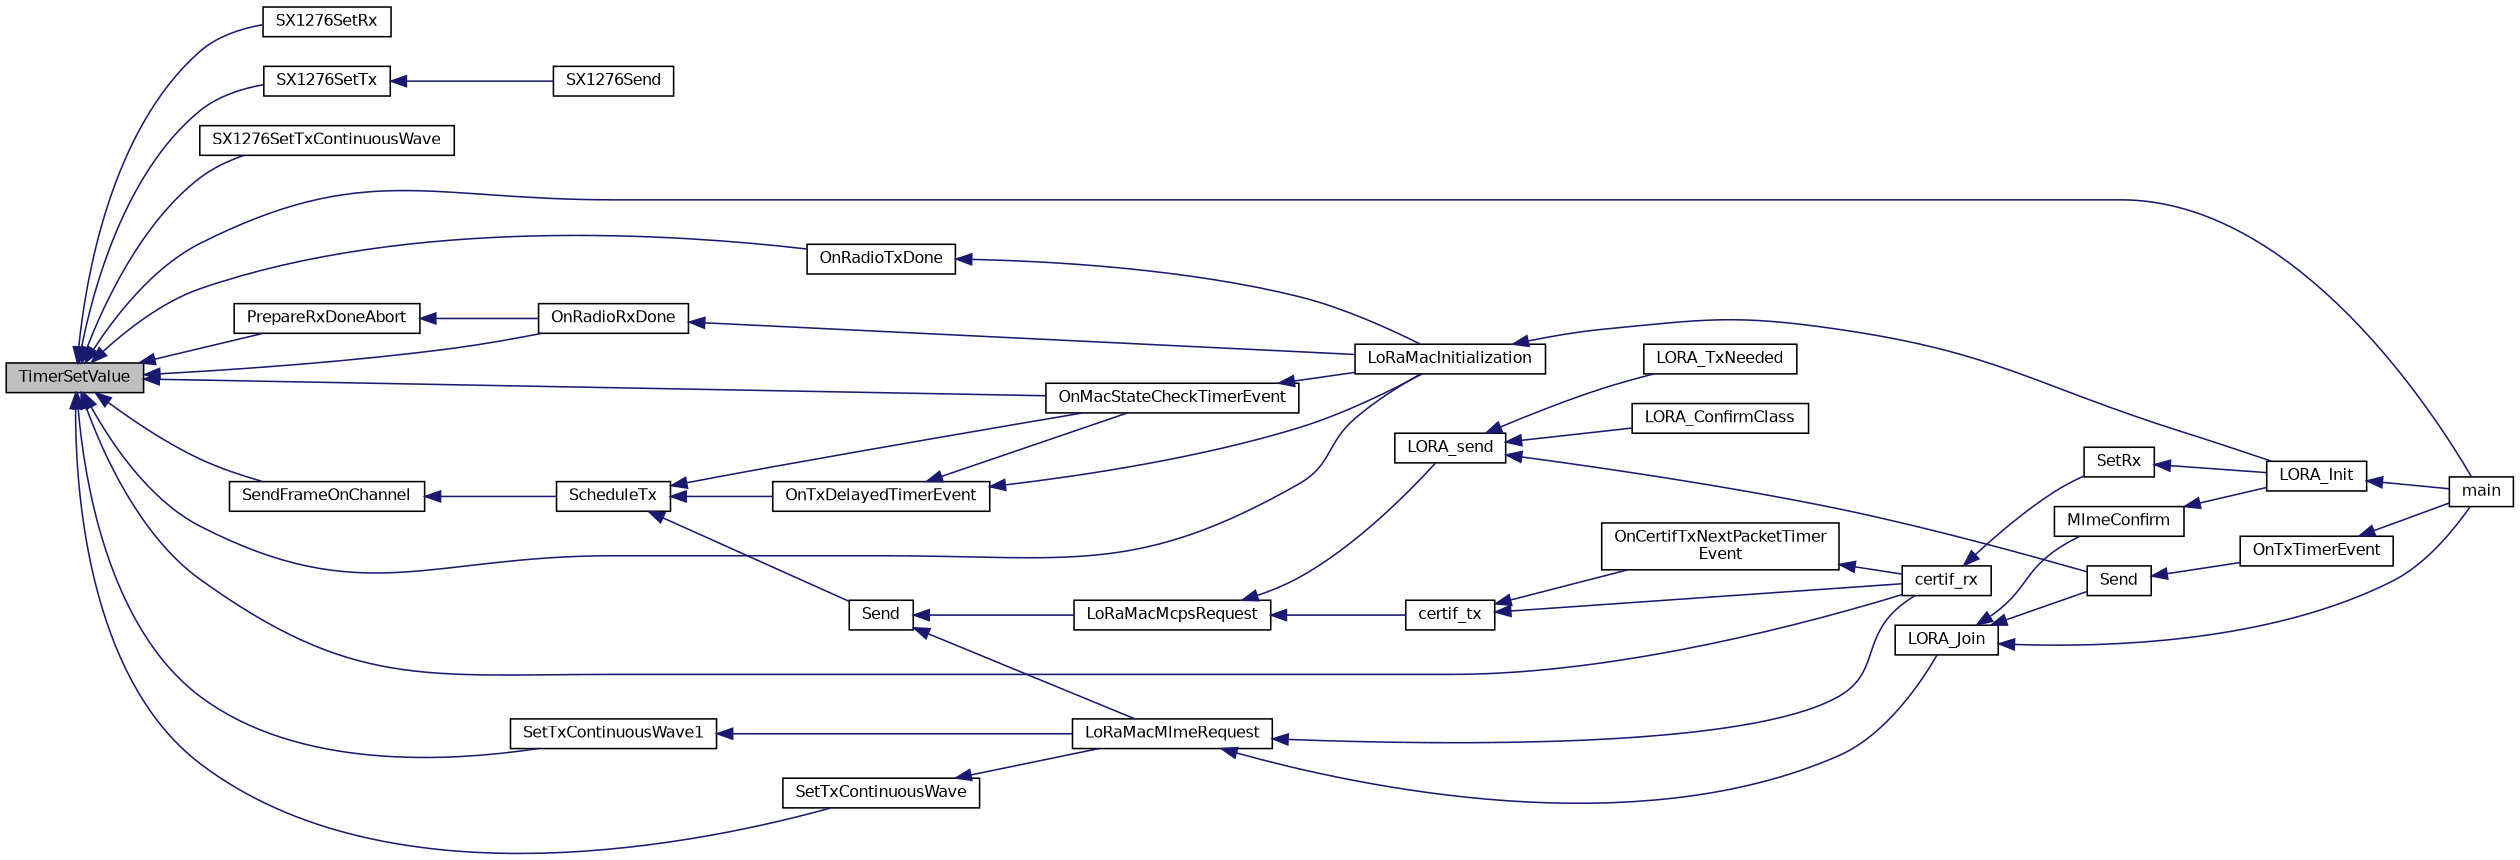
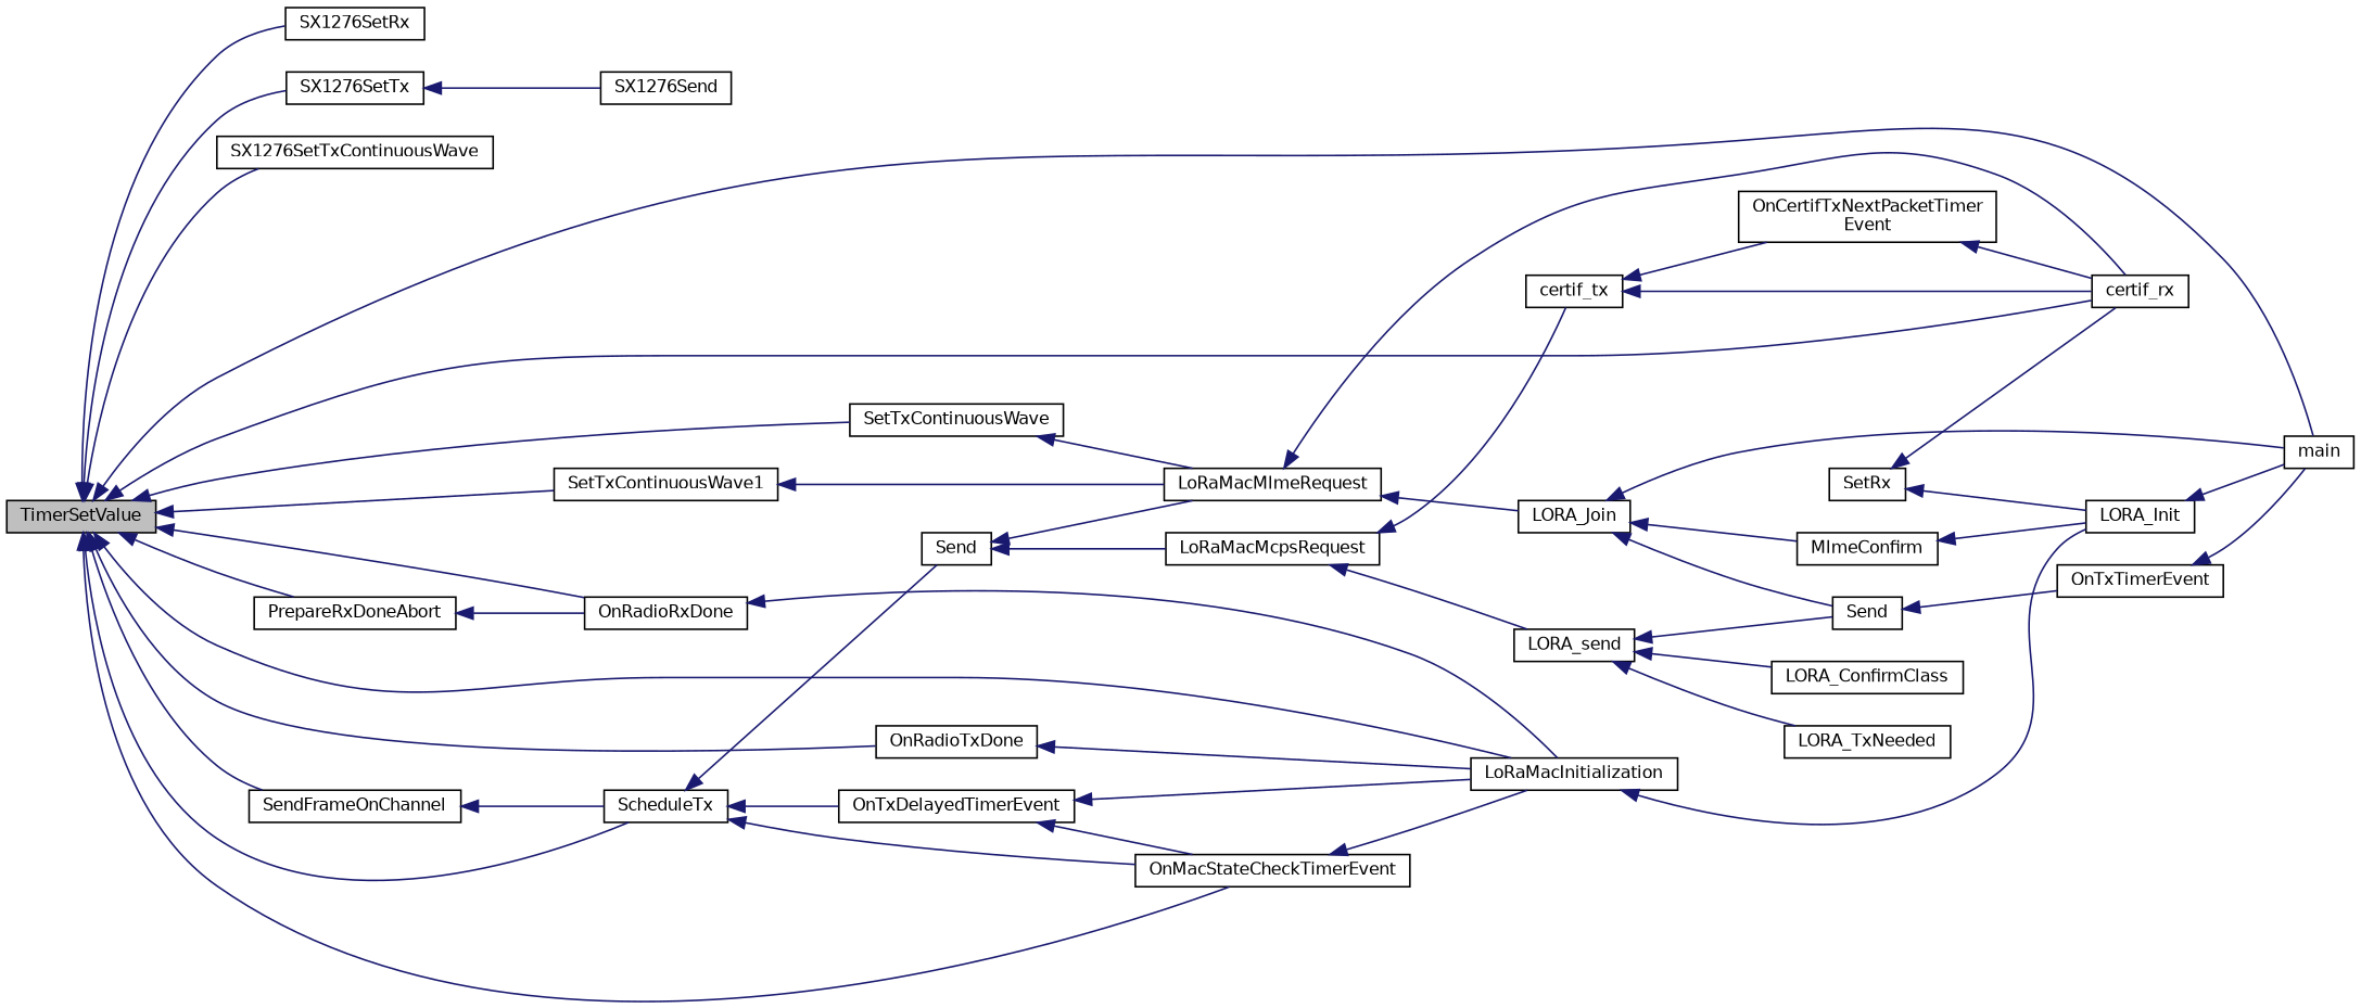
  digraph {
    rankdir=LR
    node [color=black fillcolor=white fontname=Helvetica fontsize=10 shape=record style=filled]
    edge [color=midnightblue dir=back fontname=Helvetica fontsize=10 labelfontname=Helvetica labelfontsize=10 style=solid]
    n1 [fillcolor=grey75 fontcolor=black height=0.2 label=TimerSetValue width=0.4]
    n2 [height=0.2 label=SX1276SetRx width=0.4]
    n3 [height=0.2 label=SX1276SetTx width=0.4]
    n4 [height=0.2 label=SX1276SetTxContinuousWave width=0.4]
    n5 [height=0.2 label=certif_rx width=0.4]
    n6 [height=0.2 label=main width=0.4]
    n7 [height=0.2 label=OnRadioTxDone width=0.4]
    n8 [height=0.2 label=LoRaMacInitialization width=0.4]
    n9 [height=0.2 label=PrepareRxDoneAbort width=0.4]
    n10 [height=0.2 label=OnRadioRxDone width=0.4]
    n11 [height=0.2 label=OnMacStateCheckTimerEvent width=0.4]
    n12 [height=0.2 label=ScheduleTx width=0.4]
    n13 [height=0.2 label=SendFrameOnChannel width=0.4]
    n14 [height=0.2 label=SetTxContinuousWave width=0.4]
    n15 [height=0.2 label=SetTxContinuousWave1 width=0.4]
    n16 [height=0.2 label=SX1276Send width=0.4]
    n17 [height=0.2 label=SetRx width=0.4]
    n18 [height=0.2 label=LORA_Init width=0.4]
    n19 [height=0.2 label=OnTxDelayedTimerEvent width=0.4]
    n20 [height=0.2 label=Send width=0.4]
    n21 [height=0.2 label=LoRaMacMlmeRequest width=0.4]
    n22 [height=0.2 label=LoRaMacMcpsRequest width=0.4]
    n23 [height=0.2 label=LORA_Join width=0.4]
    n24 [height=0.2 label=certif_tx width=0.4]
    n25 [height=0.2 label=LORA_send width=0.4]
    n26 [height=0.2 label=MlmeConfirm width=0.4]
    n27 [height=0.2 label=Send width=0.4]
    n28 [height=0.2 label=OnTxTimerEvent width=0.4]
    n29 [height=0.2 label="OnCertifTxNextPacketTimer\lEvent" width=0.4]
    n30 [height=0.2 label=LORA_ConfirmClass width=0.4]
    n31 [height=0.2 label=LORA_TxNeeded width=0.4]
    n1 -> n2
    n1 -> n3
    n1 -> n4
    n1 -> n5
    n1 -> n6
    n1 -> n7
    n1 -> n8
    n1 -> n9
    n1 -> n10
    n1 -> n11
+   n1 -> n12
    n1 -> n13
    n1 -> n14
    n1 -> n15
    n3 -> n16
-   n5 -> n17
+   n17 -> n5
    n7 -> n8
    n8 -> n18
    n9 -> n10
    n10 -> n8
    n11 -> n8
    n12 -> n11
    n12 -> n19
    n12 -> n20
    n13 -> n12
    n14 -> n21
    n15 -> n21
    n17 -> n18
    n18 -> n6
    n19 -> n8
    n19 -> n11
    n20 -> n21
    n20 -> n22
    n21 -> n5
    n21 -> n23
    n22 -> n24
    n22 -> n25
    n23 -> n6
    n23 -> n26
    n23 -> n27
    n24 -> n5
    n24 -> n29
    n25 -> n27
    n25 -> n30
    n25 -> n31
    n26 -> n18
    n27 -> n28
    n28 -> n6
    n29 -> n5
  }
